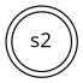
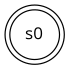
  digraph {
    rankdir=LR
    fontname="Open Sans"
-   s0 [shape=doublecircle fontname="Open Sans" label=s2]
+   s0 [shape=doublecircle fontname="Open Sans"]
  }
